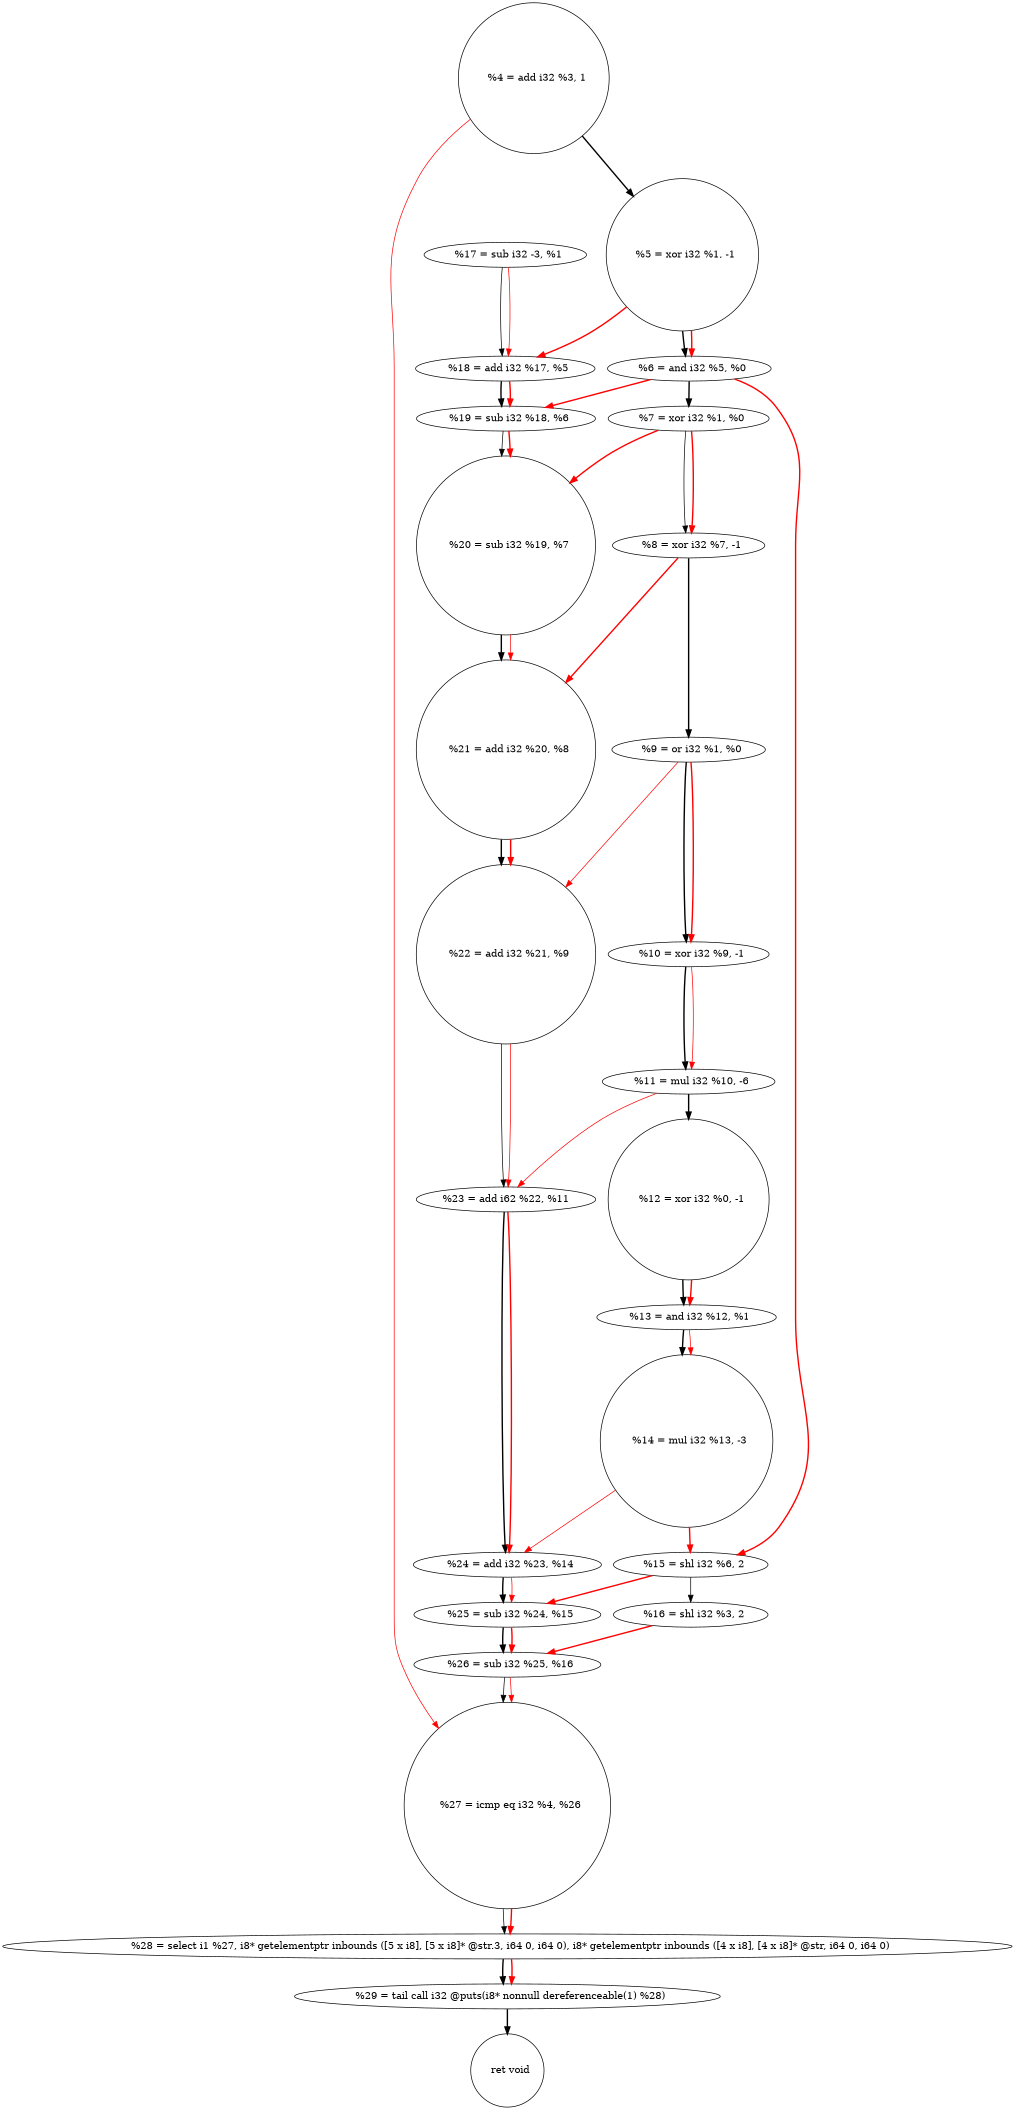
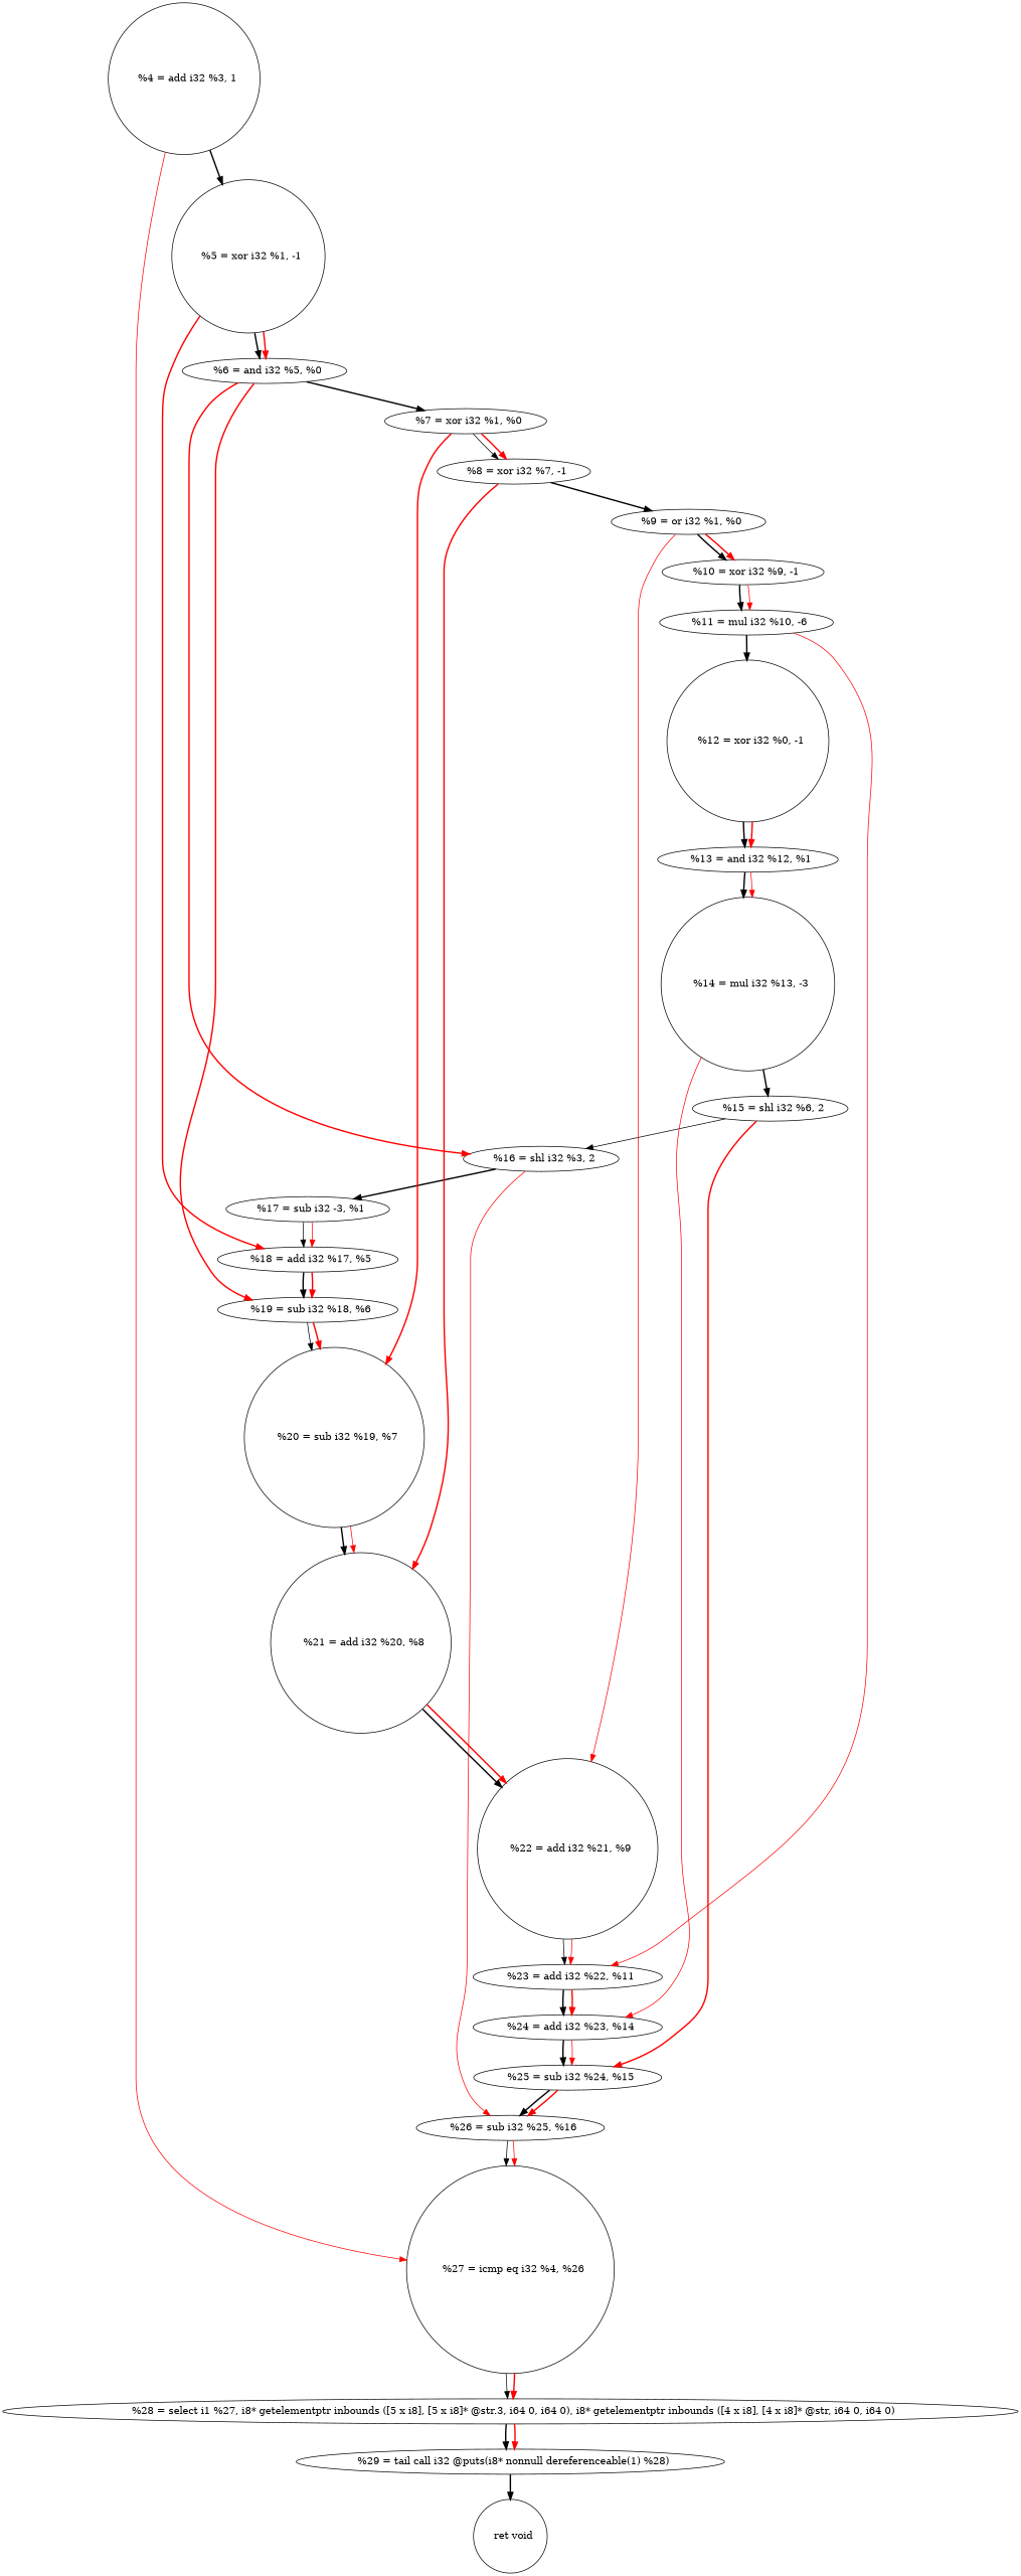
  digraph {
    node [shape=ellipse]
    edge [style=bold color=red]
    n1 [label="  %4 = add i32 %3, 1" shape=circle]
    n2 [label="  %5 = xor i32 %1, -1" shape=circle]
    n3 [label="  %27 = icmp eq i32 %4, %26" shape=circle]
    n4 [label="  %16 = shl i32 %3, 2"]
    n5 [label="  %17 = sub i32 -3, %1"]
    n6 [label="  %26 = sub i32 %25, %16"]
    n7 [label="  %6 = and i32 %5, %0"]
    n8 [label="  %18 = add i32 %17, %5"]
    n9 [label="  %28 = select i1 %27, i8* getelementptr inbounds ([5 x i8], [5 x i8]* @str.3, i64 0, i64 0), i8* getelementptr inbounds ([4 x i8], [4 x i8]* @str, i64 0, i64 0)"]
    n10 [label="  %7 = xor i32 %1, %0"]
    n11 [label="  %15 = shl i32 %6, 2"]
    n12 [label="  %19 = sub i32 %18, %6"]
    n13 [label="  %8 = xor i32 %7, -1"]
    n14 [label="  %20 = sub i32 %19, %7" shape=circle]
    n15 [label="  %25 = sub i32 %24, %15"]
    n16 [label="  %9 = or i32 %1, %0"]
    n17 [label="  %21 = add i32 %20, %8" shape=circle]
    n18 [label="  %10 = xor i32 %9, -1"]
    n19 [label="  %22 = add i32 %21, %9" shape=circle]
    n20 [label="  %11 = mul i32 %10, -6"]
-   n21 [label="%23 = add i62 %22, %11"]
+   n21 [label="  %23 = add i32 %22, %11"]
    n22 [label="  %12 = xor i32 %0, -1" shape=circle]
    n23 [label="  %13 = and i32 %12, %1"]
    n24 [label="  %24 = add i32 %23, %14"]
    n25 [label="  %14 = mul i32 %13, -3" shape=circle]
    n26 [label="  %29 = tail call i32 @puts(i8* nonnull dereferenceable(1) %28)"]
    n27 [label="  ret void" shape=circle]
    n1 -> n2 [color=""]
    n1 -> n3 [style=solid]
    n2 -> n7 [color=""]
    n2 -> n7
    n2 -> n8
    n3 -> n9 [style=solid color=""]
    n3 -> n9
-   n4 -> n6
+   n4 -> n5 [color=""]
+   n4 -> n6 [style=solid]
    n5 -> n8 [style=solid color=""]
    n5 -> n8 [style=solid]
    n6 -> n3 [style=solid color=""]
    n6 -> n3 [style=solid]
    n7 -> n10 [color=""]
-   n7 -> n11
+   n7 -> n4
    n7 -> n12
    n8 -> n12 [color=""]
    n8 -> n12
    n9 -> n26 [color=""]
    n9 -> n26
    n10 -> n13 [style=solid color=""]
    n10 -> n13
    n10 -> n14
    n11 -> n4 [style=solid color=""]
    n11 -> n15
    n12 -> n14 [style=solid color=""]
    n12 -> n14
    n13 -> n16 [color=""]
    n13 -> n17
    n14 -> n17 [color=""]
    n14 -> n17 [style=solid]
    n15 -> n6 [color=""]
    n15 -> n6
    n16 -> n18 [color=""]
    n16 -> n18
    n16 -> n19 [style=solid]
    n17 -> n19 [color=""]
    n17 -> n19
    n18 -> n20 [color=""]
    n18 -> n20 [style=solid]
    n19 -> n21 [style=solid color=""]
    n19 -> n21 [style=solid]
    n20 -> n21 [style=solid]
    n20 -> n22 [color=""]
    n21 -> n24 [color=""]
    n21 -> n24
    n22 -> n23 [color=""]
    n22 -> n23
    n23 -> n25 [color=""]
    n23 -> n25 [style=solid]
    n24 -> n15 [color=""]
    n24 -> n15 [style=solid]
-   n25 -> n11
+   n25 -> n11 [color=""]
    n25 -> n24 [style=solid]
    n26 -> n27 [color=""]
  }
